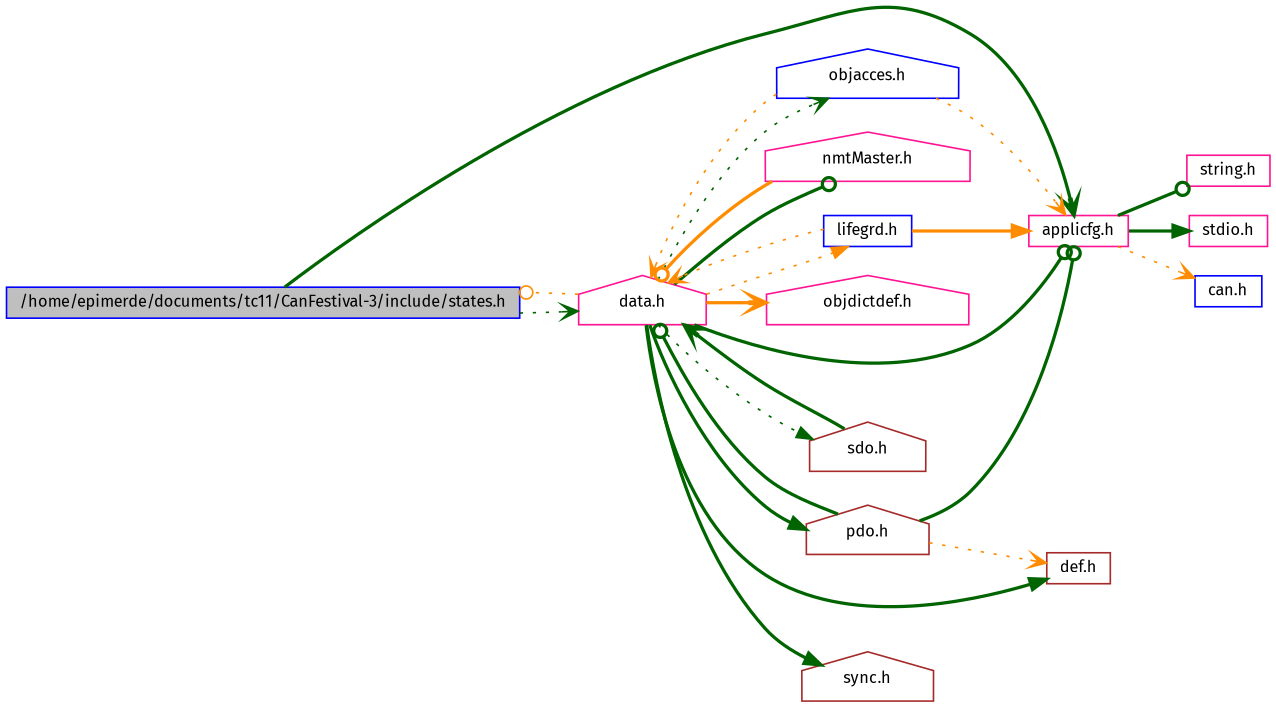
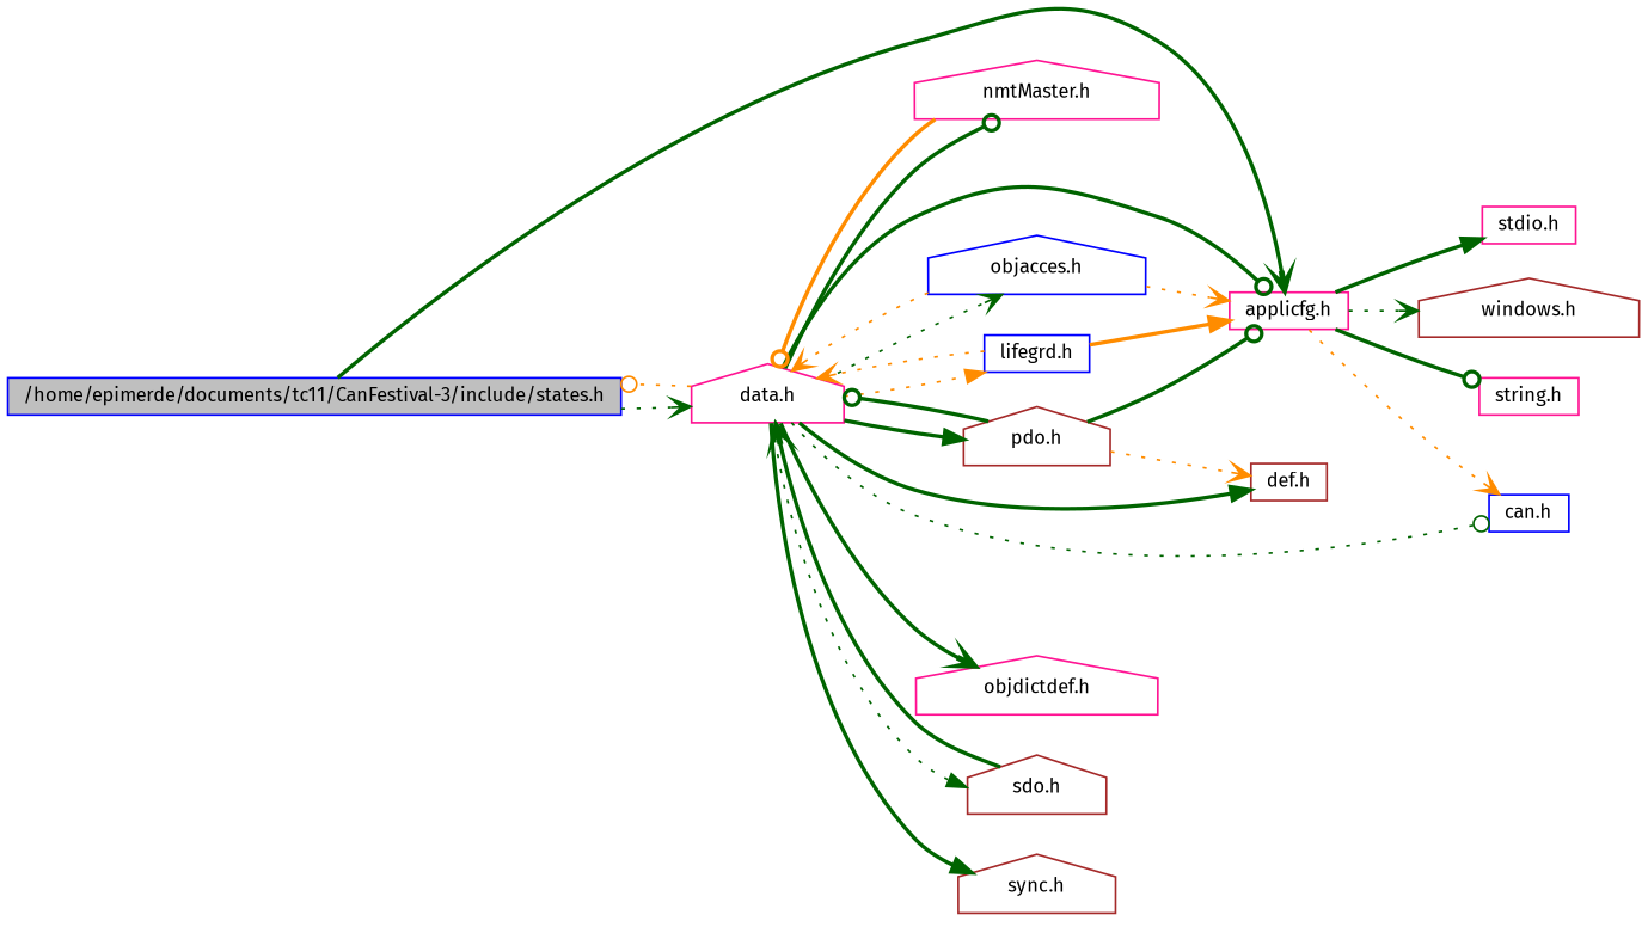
  digraph {
    fontname="Fira Sans"
    rankdir=LR
    node [color=deeppink fillcolor=white fontname="Fira Sans" fontsize=10 shape=house style=filled]
    edge [arrowhead=vee color=darkgreen fontname="Fira Sans" fontsize=10 labelfontname="FreeSans.ttf" labelfontsize=10 style=bold]
    n1 [color=blue fillcolor=grey75 fontcolor=black height=0.2 label="/home/epimerde/documents/tc11/CanFestival-3/include/states.h" shape=box width=0.4]
    n2 [height=0.2 label="applicfg.h" shape=box width=0.4]
    n3 [height=0.2 label="data.h" width=0.4]
+   n4 [color=brown height=0.2 label="windows.h" width=0.4]
    n5 [height=0.2 label="string.h" shape=box width=0.4]
    n6 [height=0.2 label="stdio.h" shape=box width=0.4]
    n7 [color=blue height=0.2 label="can.h" shape=box width=0.4]
    n8 [color=brown height=0.2 label="def.h" shape=box width=0.4]
    n9 [height=0.2 label="objdictdef.h" width=0.4]
    n10 [color=blue height=0.2 label="objacces.h" width=0.4]
    n11 [color=brown height=0.2 label="sdo.h" width=0.4]
    n12 [color=brown height=0.2 label="pdo.h" width=0.4]
    n13 [color=blue height=0.2 label="lifegrd.h" shape=box width=0.4]
    n14 [color=brown height=0.2 label="sync.h" width=0.4]
    n15 [height=0.2 label="nmtMaster.h" width=0.4]
    n1 -> n2
    n1 -> n3 [style=dotted]
+   n2 -> n4 [style=dotted]
    n2 -> n5 [arrowhead=odot]
    n2 -> n6 [arrowhead=normal]
    n2 -> n7 [color=darkorange style=dotted]
    n3 -> n1 [arrowhead=odot color=darkorange style=dotted]
    n3 -> n2 [arrowhead=odot]
+   n3 -> n7 [arrowhead=odot style=dotted]
    n3 -> n8 [arrowhead=normal]
-   n3 -> n9 [color=darkorange]
+   n3 -> n9
    n3 -> n10 [style=dotted]
    n3 -> n11 [arrowhead=normal style=dotted]
    n3 -> n12 [arrowhead=normal]
    n3 -> n13 [arrowhead=normal color=darkorange style=dotted]
    n3 -> n14 [arrowhead=normal]
    n3 -> n15 [arrowhead=odot]
    n10 -> n2 [color=darkorange style=dotted]
    n10 -> n3 [color=darkorange style=dotted]
    n11 -> n3
    n12 -> n2 [arrowhead=odot]
    n12 -> n3 [arrowhead=odot]
    n12 -> n8 [color=darkorange style=dotted]
    n13 -> n2 [arrowhead=normal color=darkorange]
    n13 -> n3 [color=darkorange style=dotted]
    n15 -> n3 [arrowhead=odot color=darkorange]
  }
